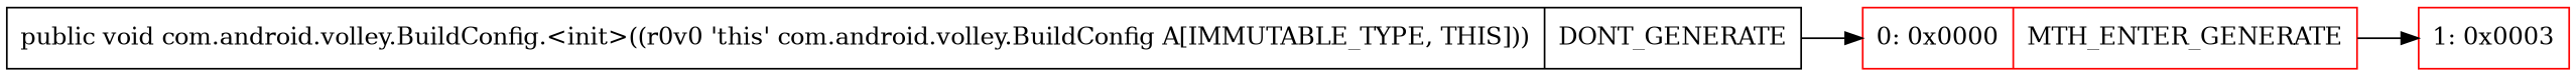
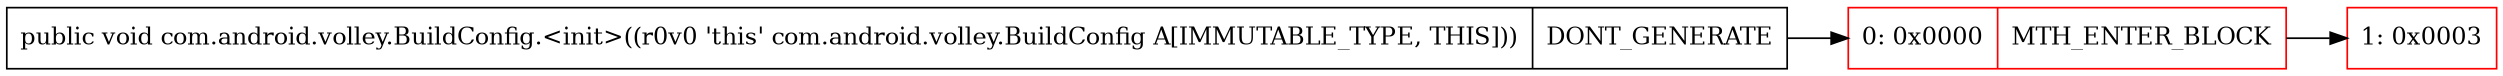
  digraph {
    rankdir=LR
    node [color=red shape=record]
-   n1 [label="{0\:\ 0x0000|MTH_ENTER_GENERATE\l}"]
+   n1 [label="{0\:\ 0x0000|MTH_ENTER_BLOCK\l}"]
    n2 [label="{1\:\ 0x0003}"]
    n3 [label="{public void com.android.volley.BuildConfig.\<init\>((r0v0 'this' com.android.volley.BuildConfig A[IMMUTABLE_TYPE, THIS]))  | DONT_GENERATE\l}" color=""]
    subgraph cluster_1 {
      label="R(0)"
    }
    n1 -> n2
    n3 -> n1
  }
